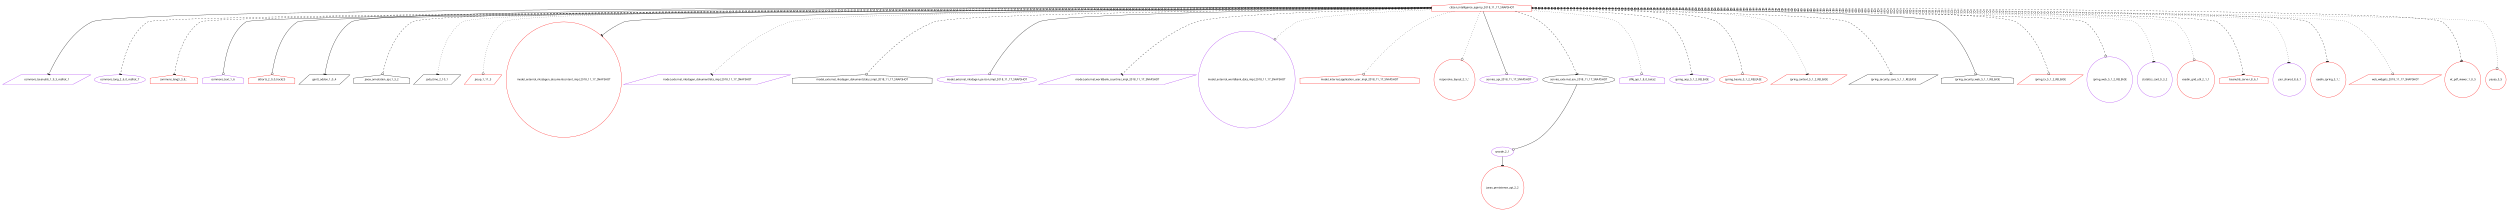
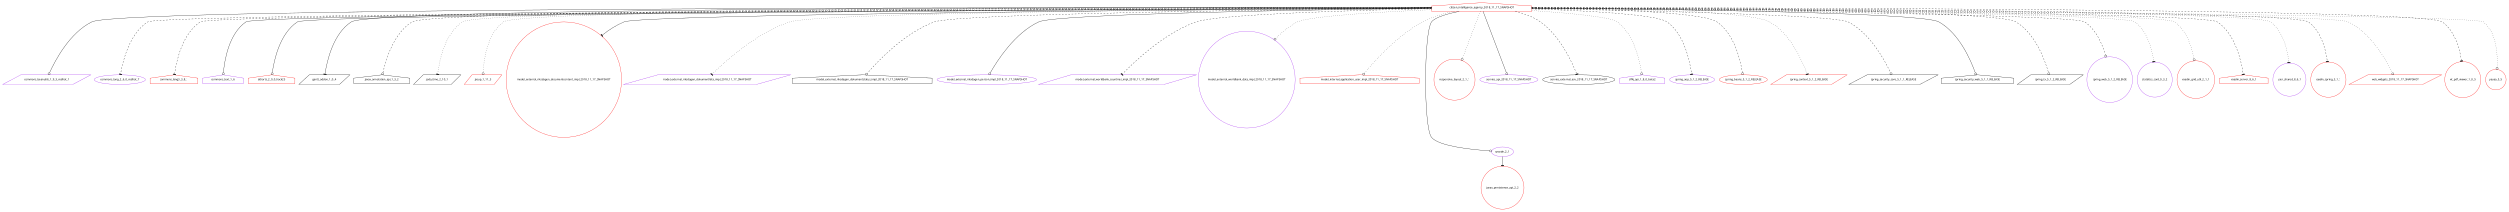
  digraph {
    fontname="Noto Sans"
    node [color=red fontname="Noto Sans" fontsize=10.0 shape=circle]
    edge [arrowhead=odot fontname="Noto Sans" style=dashed]
    citizen_intelligence_agency_2018_11_17_SNAPSHOT [shape=house]
    commons_beanutils_1_9_3_redhat_1 [color=purple shape=parallelogram]
    commons_lang_2_6_0_redhat_7 [color=purple shape=ellipse]
    commons_lang3_3_8_1 [shape=house]
    commons_text_1_6 [color=purple shape=house]
    dcharts_2_0_0_hack23 [shape=house]
    gantt_addon_1_0_4 [color=black shape=parallelogram]
    javax_annotation_api_1_3_2 [color=black shape=house]
    joda_time_2_10_1 [color=black shape=parallelogram]
    jsoup_1_11_3 [shape=parallelogram]
    model_external_riksdagen_documentcontent_impl_2018_11_17_SNAPSHOT
    model_external_riksdagen_dokumentlista_impl_2018_11_17_SNAPSHOT [color=purple shape=parallelogram]
    model_external_riksdagen_dokumentstatus_impl_2018_11_17_SNAPSHOT [color=black shape=house]
    model_external_riksdagen_person_impl_2018_11_17_SNAPSHOT [color=purple shape=ellipse]
    model_external_worldbank_countries_impl_2018_11_17_SNAPSHOT [color=purple shape=parallelogram]
    model_external_worldbank_data_impl_2018_11_17_SNAPSHOT [color=purple]
    model_internal_application_user_impl_2018_11_17_SNAPSHOT [shape=house]
    qrcode_2_1 [color=purple shape=ellipse]
    responsive_layout_2_1_1
    service_api_2018_11_17_SNAPSHOT [color=purple shape=ellipse]
    service_external_esv_2018_11_17_SNAPSHOT [color=black shape=ellipse]
    slf4j_api_1_8_0_beta2 [color=purple shape=house]
    spring_aop_5_1_2_RELEASE [color=purple shape=ellipse]
    spring_beans_5_1_2_RELEASE [shape=ellipse]
    spring_context_5_1_2_RELEASE [shape=parallelogram]
    spring_security_core_5_1_1_RELEASE [color=black shape=parallelogram]
    spring_security_web_5_1_1_RELEASE [color=black shape=house]
-   spring_tx_5_1_2_RELEASE [shape=parallelogram]
+   spring_tx_5_1_2_RELEASE [color=black shape=parallelogram]
    spring_web_5_1_2_RELEASE [color=purple]
    statistics_card_0_3_2 [color=purple]
    vaadin_grid_util_2_1_1
-   vaadin_server_8_6_1 [shape=house label=beanutils_server_8_6_1]
+   vaadin_server_8_6_1 [shape=house]
    n33 [color=purple label=user_shared_8_6_1]
    vaadin_spring_3_1_1
    web_widgets_2018_11_17_SNAPSHOT [shape=parallelogram]
    wt_pdf_viewer_1_0_5
    yauaa_5_5
    javax_persistence_api_2_2
-   citizen_intelligence_agency_2018_11_17_SNAPSHOT -> commons_beanutils_1_9_3_redhat_1 [arrowhead=tee style=solid]
+   citizen_intelligence_agency_2018_11_17_SNAPSHOT -> commons_beanutils_1_9_3_redhat_1 [style=solid]
    citizen_intelligence_agency_2018_11_17_SNAPSHOT -> commons_lang_2_6_0_redhat_7 [arrowhead=tee]
    citizen_intelligence_agency_2018_11_17_SNAPSHOT -> commons_lang3_3_8_1 [arrowhead=tee]
    citizen_intelligence_agency_2018_11_17_SNAPSHOT -> commons_text_1_6 [style=solid]
    citizen_intelligence_agency_2018_11_17_SNAPSHOT -> dcharts_2_0_0_hack23 [style=solid]
    citizen_intelligence_agency_2018_11_17_SNAPSHOT -> gantt_addon_1_0_4 [arrowhead=tee style=solid]
    citizen_intelligence_agency_2018_11_17_SNAPSHOT -> javax_annotation_api_1_3_2
    citizen_intelligence_agency_2018_11_17_SNAPSHOT -> joda_time_2_10_1 [arrowhead=tee style=dotted]
    citizen_intelligence_agency_2018_11_17_SNAPSHOT -> jsoup_1_11_3 [style=dotted]
    citizen_intelligence_agency_2018_11_17_SNAPSHOT -> model_external_riksdagen_documentcontent_impl_2018_11_17_SNAPSHOT [arrowhead=tee style=solid]
    citizen_intelligence_agency_2018_11_17_SNAPSHOT -> model_external_riksdagen_dokumentlista_impl_2018_11_17_SNAPSHOT [arrowhead=tee style=dotted]
    citizen_intelligence_agency_2018_11_17_SNAPSHOT -> model_external_riksdagen_dokumentstatus_impl_2018_11_17_SNAPSHOT
    citizen_intelligence_agency_2018_11_17_SNAPSHOT -> model_external_riksdagen_person_impl_2018_11_17_SNAPSHOT [style=solid]
    citizen_intelligence_agency_2018_11_17_SNAPSHOT -> model_external_worldbank_countries_impl_2018_11_17_SNAPSHOT [arrowhead=tee]
    citizen_intelligence_agency_2018_11_17_SNAPSHOT -> model_external_worldbank_data_impl_2018_11_17_SNAPSHOT [style=dotted]
    citizen_intelligence_agency_2018_11_17_SNAPSHOT -> model_internal_application_user_impl_2018_11_17_SNAPSHOT [style=dotted]
-   service_external_esv_2018_11_17_SNAPSHOT -> qrcode_2_1 [style=solid]
+   citizen_intelligence_agency_2018_11_17_SNAPSHOT -> qrcode_2_1 [style=solid]
    citizen_intelligence_agency_2018_11_17_SNAPSHOT -> responsive_layout_2_1_1 [style=dotted]
    citizen_intelligence_agency_2018_11_17_SNAPSHOT -> service_api_2018_11_17_SNAPSHOT [style=solid]
    citizen_intelligence_agency_2018_11_17_SNAPSHOT -> service_external_esv_2018_11_17_SNAPSHOT [arrowhead=tee]
    citizen_intelligence_agency_2018_11_17_SNAPSHOT -> slf4j_api_1_8_0_beta2 [style=dotted]
    citizen_intelligence_agency_2018_11_17_SNAPSHOT -> spring_aop_5_1_2_RELEASE [arrowhead=tee]
    citizen_intelligence_agency_2018_11_17_SNAPSHOT -> spring_beans_5_1_2_RELEASE
    citizen_intelligence_agency_2018_11_17_SNAPSHOT -> spring_context_5_1_2_RELEASE [arrowhead=tee style=dotted]
    citizen_intelligence_agency_2018_11_17_SNAPSHOT -> spring_security_core_5_1_1_RELEASE
    citizen_intelligence_agency_2018_11_17_SNAPSHOT -> spring_security_web_5_1_1_RELEASE [style=solid]
    citizen_intelligence_agency_2018_11_17_SNAPSHOT -> spring_tx_5_1_2_RELEASE
    citizen_intelligence_agency_2018_11_17_SNAPSHOT -> spring_web_5_1_2_RELEASE
    citizen_intelligence_agency_2018_11_17_SNAPSHOT -> statistics_card_0_3_2 [arrowhead=tee style=dotted]
    citizen_intelligence_agency_2018_11_17_SNAPSHOT -> vaadin_grid_util_2_1_1 [style=dotted]
    citizen_intelligence_agency_2018_11_17_SNAPSHOT -> vaadin_server_8_6_1 [arrowhead=tee]
    citizen_intelligence_agency_2018_11_17_SNAPSHOT -> n33 [arrowhead=tee style=dotted]
    citizen_intelligence_agency_2018_11_17_SNAPSHOT -> vaadin_spring_3_1_1 [arrowhead=tee]
    citizen_intelligence_agency_2018_11_17_SNAPSHOT -> web_widgets_2018_11_17_SNAPSHOT [style=dotted]
    citizen_intelligence_agency_2018_11_17_SNAPSHOT -> wt_pdf_viewer_1_0_5 [arrowhead=tee]
    citizen_intelligence_agency_2018_11_17_SNAPSHOT -> yauaa_5_5 [style=dotted]
    qrcode_2_1 -> javax_persistence_api_2_2 [arrowhead=tee style=solid]
  }
